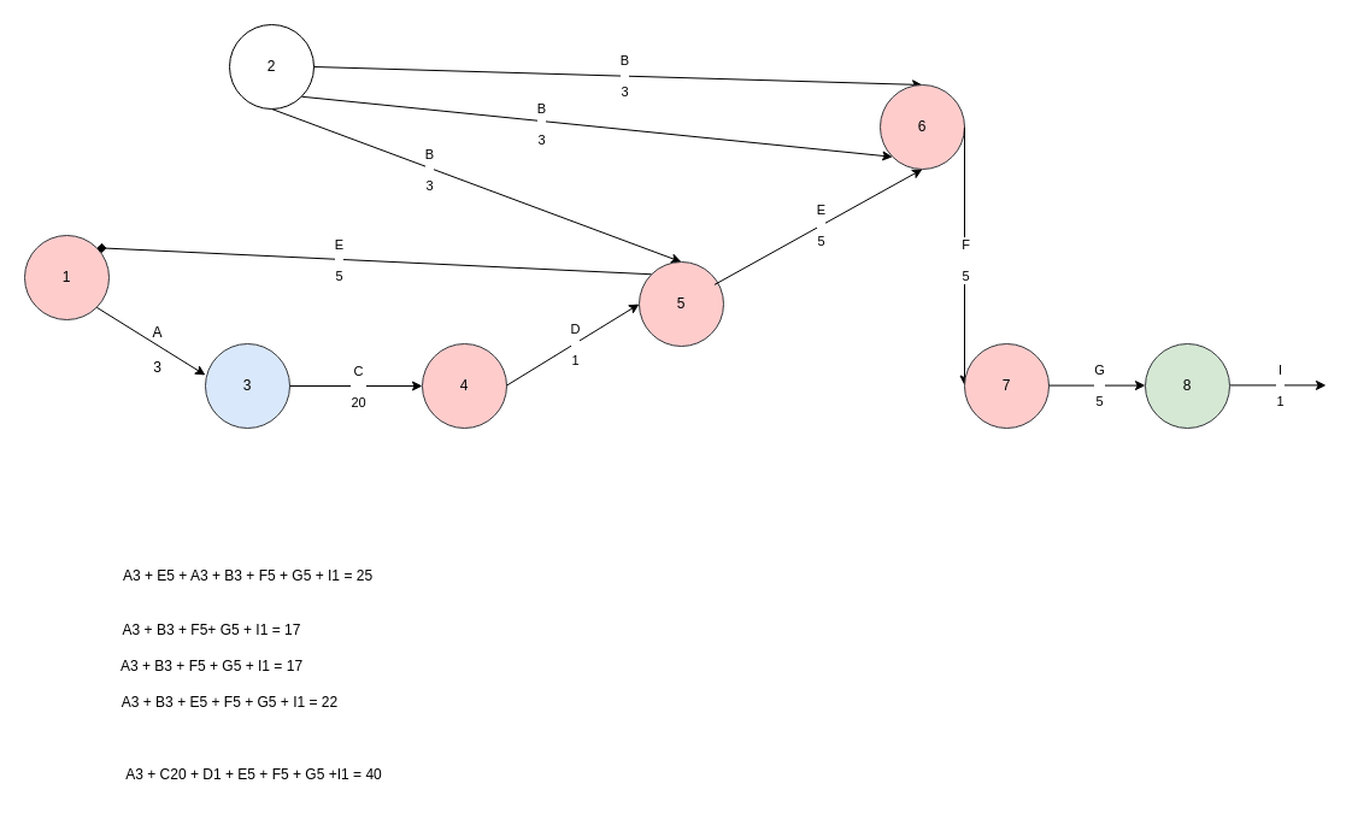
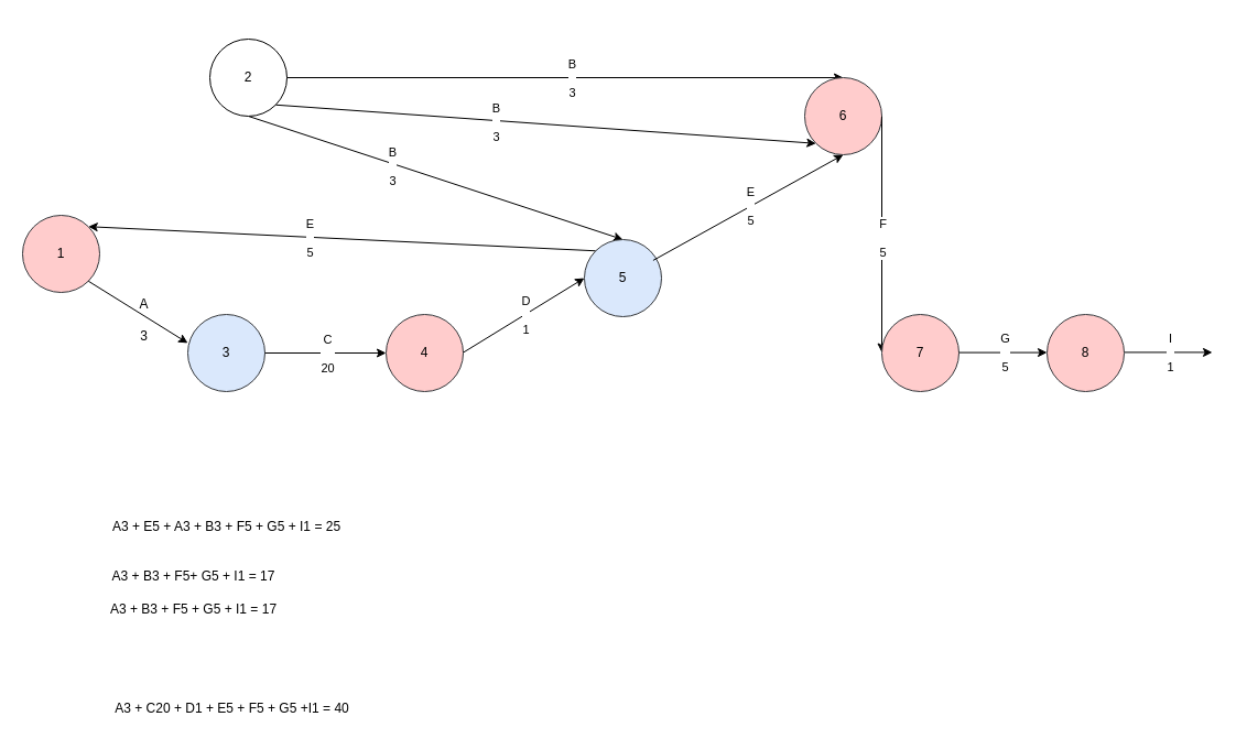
  <mxCell id="0" />
  <mxCell id="1" parent="0" />
  <mxCell id="2" value="1" style="ellipse;whiteSpace=wrap;html=1;aspect=fixed;fillColor=#ffcccc;strokeColor=#36393d;" parent="1" vertex="1"><mxGeometry x="20" y="195" width="70" height="70" as="geometry" /></mxCell>
  <mxCell id="3" style="rounded=0;orthogonalLoop=1;jettySize=auto;html=1;exitX=0.5;exitY=1;exitDx=0;exitDy=0;entryX=0.5;entryY=0;entryDx=0;entryDy=0;" edge="1" parent="1" source="7" target="20"><mxGeometry relative="1" as="geometry" /></mxCell>
  <mxCell id="4" value="&lt;div&gt;B&lt;/div&gt;&lt;div&gt;&lt;br&gt;&lt;/div&gt;&lt;div&gt;3&lt;/div&gt;" style="edgeLabel;html=1;align=center;verticalAlign=middle;resizable=0;points=[];" vertex="1" connectable="0" parent="3"><mxGeometry x="-0.228" y="-2" relative="1" as="geometry"><mxPoint as="offset" /></mxGeometry></mxCell>
  <mxCell id="5" style="rounded=0;orthogonalLoop=1;jettySize=auto;html=1;exitX=1;exitY=1;exitDx=0;exitDy=0;entryX=0;entryY=1;entryDx=0;entryDy=0;" edge="1" parent="1" source="7" target="23"><mxGeometry relative="1" as="geometry" /></mxCell>
  <mxCell id="6" value="&lt;div&gt;B&lt;/div&gt;&lt;div&gt;&lt;br&gt;&lt;/div&gt;&lt;div&gt;3&lt;/div&gt;" style="edgeLabel;html=1;align=center;verticalAlign=middle;resizable=0;points=[];" vertex="1" connectable="0" parent="5"><mxGeometry x="-0.187" y="-2" relative="1" as="geometry"><mxPoint as="offset" /></mxGeometry></mxCell>
- <mxCell id="7" value="2" style="ellipse;whiteSpace=wrap;html=1;aspect=fixed;" parent="1" vertex="1"><mxGeometry x="190" y="20" width="70" height="70" as="geometry" /></mxCell>
+ <mxCell id="7" value="2" style="ellipse;whiteSpace=wrap;html=1;aspect=fixed;" parent="1" vertex="1"><mxGeometry x="190" y="35" width="70" height="70" as="geometry" /></mxCell>
  <mxCell id="8" value="3" style="ellipse;whiteSpace=wrap;html=1;aspect=fixed;fillColor=#dae8fc;strokeColor=#36393d;" parent="1" vertex="1"><mxGeometry x="170" y="285" width="70" height="70" as="geometry" /></mxCell>
  <mxCell id="9" value="" style="endArrow=classic;html=1;rounded=0;exitX=1;exitY=0.5;exitDx=0;exitDy=0;entryX=0.5;entryY=0;entryDx=0;entryDy=0;" parent="1" source="7" edge="1" target="23"><mxGeometry width="50" height="50" relative="1" as="geometry"><mxPoint x="290" y="239.5" as="sourcePoint" /><mxPoint x="600" y="55" as="targetPoint" /></mxGeometry></mxCell>
  <mxCell id="10" value="&lt;div&gt;B&lt;/div&gt;&lt;div&gt;&lt;br&gt;&lt;/div&gt;&lt;div&gt;3&lt;/div&gt;" style="edgeLabel;html=1;align=center;verticalAlign=middle;resizable=0;points=[];" parent="9" vertex="1" connectable="0"><mxGeometry x="0.022" relative="1" as="geometry"><mxPoint as="offset" /></mxGeometry></mxCell>
  <mxCell id="11" value="" style="endArrow=classic;html=1;rounded=0;exitX=1;exitY=0.5;exitDx=0;exitDy=0;" parent="1" edge="1" source="8"><mxGeometry width="50" height="50" relative="1" as="geometry"><mxPoint x="210" y="379.58" as="sourcePoint" /><mxPoint x="350" y="320" as="targetPoint" /></mxGeometry></mxCell>
  <mxCell id="12" value="&lt;div&gt;C&lt;/div&gt;&lt;div&gt;&lt;br&gt;&lt;/div&gt;&lt;div&gt;20&lt;/div&gt;" style="edgeLabel;html=1;align=center;verticalAlign=middle;resizable=0;points=[];" parent="11" vertex="1" connectable="0"><mxGeometry x="0.022" relative="1" as="geometry"><mxPoint as="offset" /></mxGeometry></mxCell>
  <mxCell id="13" style="rounded=0;orthogonalLoop=1;jettySize=auto;html=1;exitX=1;exitY=1;exitDx=0;exitDy=0;entryX=0;entryY=0.371;entryDx=0;entryDy=0;entryPerimeter=0;" parent="1" source="2" target="8" edge="1"><mxGeometry relative="1" as="geometry" /></mxCell>
  <mxCell id="14" value="4" style="ellipse;whiteSpace=wrap;html=1;aspect=fixed;fillColor=#ffcccc;strokeColor=#36393d;" vertex="1" parent="1"><mxGeometry x="350" y="285" width="70" height="70" as="geometry" /></mxCell>
  <mxCell id="15" value="A&lt;div&gt;&lt;br&gt;&lt;/div&gt;&lt;div&gt;3&lt;/div&gt;" style="text;html=1;align=center;verticalAlign=middle;resizable=0;points=[];autosize=1;strokeColor=none;fillColor=none;" vertex="1" parent="1"><mxGeometry x="115" y="260" width="30" height="60" as="geometry" /></mxCell>
  <mxCell id="16" value="" style="endArrow=classic;html=1;rounded=0;exitX=1;exitY=0.5;exitDx=0;exitDy=0;entryX=0;entryY=0.5;entryDx=0;entryDy=0;" edge="1" parent="1" target="20"><mxGeometry width="50" height="50" relative="1" as="geometry"><mxPoint x="420" y="319.58" as="sourcePoint" /><mxPoint x="500" y="319.58" as="targetPoint" /></mxGeometry></mxCell>
  <mxCell id="17" value="D&lt;div&gt;&lt;br&gt;&lt;/div&gt;&lt;div&gt;1&lt;/div&gt;" style="edgeLabel;html=1;align=center;verticalAlign=middle;resizable=0;points=[];" vertex="1" connectable="0" parent="16"><mxGeometry x="0.022" relative="1" as="geometry"><mxPoint as="offset" /></mxGeometry></mxCell>
- <mxCell id="18" style="rounded=0;orthogonalLoop=1;jettySize=auto;html=1;exitX=0;exitY=0;exitDx=0;exitDy=0;entryX=1;entryY=0;entryDx=0;entryDy=0;endArrow=diamond;" edge="1" parent="1" source="20" target="2"><mxGeometry relative="1" as="geometry" /></mxCell>
+ <mxCell id="18" style="rounded=0;orthogonalLoop=1;jettySize=auto;html=1;exitX=0;exitY=0;exitDx=0;exitDy=0;entryX=1;entryY=0;entryDx=0;entryDy=0;" edge="1" parent="1" source="20" target="2"><mxGeometry relative="1" as="geometry" /></mxCell>
  <mxCell id="19" value="E&lt;div&gt;&lt;br&gt;&lt;/div&gt;&lt;div&gt;5&lt;/div&gt;" style="edgeLabel;html=1;align=center;verticalAlign=middle;resizable=0;points=[];" vertex="1" connectable="0" parent="18"><mxGeometry x="0.126" y="1" relative="1" as="geometry"><mxPoint as="offset" /></mxGeometry></mxCell>
- <mxCell id="20" value="5" style="ellipse;whiteSpace=wrap;html=1;aspect=fixed;fillColor=#ffcccc;strokeColor=#36393d;" vertex="1" parent="1"><mxGeometry x="530" y="217" width="70" height="70" as="geometry" /></mxCell>
+ <mxCell id="20" value="5" style="ellipse;whiteSpace=wrap;html=1;aspect=fixed;fillColor=#dae8fc;strokeColor=#36393d;" vertex="1" parent="1"><mxGeometry x="530" y="217" width="70" height="70" as="geometry" /></mxCell>
  <mxCell id="21" value="" style="endArrow=classic;html=1;rounded=0;exitX=0.892;exitY=0.27;exitDx=0;exitDy=0;entryX=0.5;entryY=1;entryDx=0;entryDy=0;exitPerimeter=0;" edge="1" parent="1" source="20" target="23"><mxGeometry width="50" height="50" relative="1" as="geometry"><mxPoint x="570" y="319.58" as="sourcePoint" /><mxPoint x="650" y="319.58" as="targetPoint" /></mxGeometry></mxCell>
  <mxCell id="22" value="&lt;div&gt;E&lt;/div&gt;&lt;div&gt;&lt;br&gt;&lt;/div&gt;&lt;div&gt;5&lt;/div&gt;" style="edgeLabel;html=1;align=center;verticalAlign=middle;resizable=0;points=[];" vertex="1" connectable="0" parent="21"><mxGeometry x="0.022" relative="1" as="geometry"><mxPoint as="offset" /></mxGeometry></mxCell>
  <mxCell id="23" value="6" style="ellipse;whiteSpace=wrap;html=1;aspect=fixed;fillColor=#ffcccc;strokeColor=#36393d;" vertex="1" parent="1"><mxGeometry x="730" y="70" width="70" height="70" as="geometry" /></mxCell>
  <mxCell id="24" value="" style="endArrow=classic;html=1;rounded=0;exitX=1;exitY=0.5;exitDx=0;exitDy=0;" edge="1" parent="1" source="23"><mxGeometry width="50" height="50" relative="1" as="geometry"><mxPoint x="720" y="319.58" as="sourcePoint" /><mxPoint x="800" y="319.58" as="targetPoint" /></mxGeometry></mxCell>
  <mxCell id="25" value="&lt;div&gt;F&lt;/div&gt;&lt;div&gt;&lt;br&gt;&lt;/div&gt;&lt;div&gt;5&lt;/div&gt;" style="edgeLabel;html=1;align=center;verticalAlign=middle;resizable=0;points=[];" vertex="1" connectable="0" parent="24"><mxGeometry x="0.022" relative="1" as="geometry"><mxPoint as="offset" /></mxGeometry></mxCell>
  <mxCell id="26" value="7" style="ellipse;whiteSpace=wrap;html=1;aspect=fixed;fillColor=#ffcccc;strokeColor=#36393d;" vertex="1" parent="1"><mxGeometry x="800" y="285" width="70" height="70" as="geometry" /></mxCell>
  <mxCell id="27" value="" style="endArrow=classic;html=1;rounded=0;exitX=1;exitY=0.5;exitDx=0;exitDy=0;" edge="1" parent="1"><mxGeometry width="50" height="50" relative="1" as="geometry"><mxPoint x="870" y="319.58" as="sourcePoint" /><mxPoint x="950" y="319.58" as="targetPoint" /></mxGeometry></mxCell>
  <mxCell id="28" value="&lt;div&gt;G&lt;/div&gt;&lt;div&gt;&lt;br&gt;&lt;/div&gt;&lt;div&gt;5&lt;/div&gt;" style="edgeLabel;html=1;align=center;verticalAlign=middle;resizable=0;points=[];" vertex="1" connectable="0" parent="27"><mxGeometry x="0.022" relative="1" as="geometry"><mxPoint as="offset" /></mxGeometry></mxCell>
  <mxCell id="29" value="" style="endArrow=classic;html=1;rounded=0;exitX=1;exitY=0.5;exitDx=0;exitDy=0;" edge="1" parent="1"><mxGeometry width="50" height="50" relative="1" as="geometry"><mxPoint x="1020" y="319.41" as="sourcePoint" /><mxPoint x="1100" y="319.41" as="targetPoint" /></mxGeometry></mxCell>
  <mxCell id="30" value="&lt;div&gt;I&lt;/div&gt;&lt;div&gt;&lt;br&gt;&lt;/div&gt;&lt;div&gt;1&lt;/div&gt;" style="edgeLabel;html=1;align=center;verticalAlign=middle;resizable=0;points=[];" vertex="1" connectable="0" parent="29"><mxGeometry x="0.022" relative="1" as="geometry"><mxPoint as="offset" /></mxGeometry></mxCell>
- <mxCell id="31" value="8" style="ellipse;whiteSpace=wrap;html=1;aspect=fixed;fillColor=#d5e8d4;strokeColor=#36393d;" vertex="1" parent="1"><mxGeometry x="950" y="285" width="70" height="70" as="geometry" /></mxCell>
+ <mxCell id="31" value="8" style="ellipse;whiteSpace=wrap;html=1;aspect=fixed;fillColor=#ffcccc;strokeColor=#36393d;" vertex="1" parent="1"><mxGeometry x="950" y="285" width="70" height="70" as="geometry" /></mxCell>
  <mxCell id="32" value="A3 + B3 + F5+ G5 + I1 = 17" style="text;html=1;align=center;verticalAlign=middle;resizable=0;points=[];autosize=1;strokeColor=none;fillColor=none;" vertex="1" parent="1"><mxGeometry x="90" y="508" width="170" height="30" as="geometry" /></mxCell>
  <mxCell id="33" value="A3 + B3 + F5 + G5 + I1 = 17" style="text;html=1;align=center;verticalAlign=middle;resizable=0;points=[];autosize=1;strokeColor=none;fillColor=none;" vertex="1" parent="1"><mxGeometry x="90" y="538" width="170" height="30" as="geometry" /></mxCell>
- <mxCell id="34" value="A3 + B3 + E5 + F5 + G5 + I1 = 22" style="text;html=1;align=center;verticalAlign=middle;resizable=0;points=[];autosize=1;strokeColor=none;fillColor=none;" vertex="1" parent="1"><mxGeometry x="90" y="568" width="200" height="30" as="geometry" /></mxCell>
  <mxCell id="35" value="A3 + E5 + A3 + B3 + F5 + G5 + I1 = 25" style="text;html=1;align=center;verticalAlign=middle;resizable=0;points=[];autosize=1;strokeColor=none;fillColor=none;" vertex="1" parent="1"><mxGeometry x="90" y="463" width="230" height="30" as="geometry" /></mxCell>
  <mxCell id="36" value="A3 + C20 + D1 + E5 + F5 + G5 +I1 = 40" style="text;html=1;align=center;verticalAlign=middle;resizable=0;points=[];autosize=1;strokeColor=none;fillColor=none;" vertex="1" parent="1"><mxGeometry x="90" y="628" width="240" height="30" as="geometry" /></mxCell>
